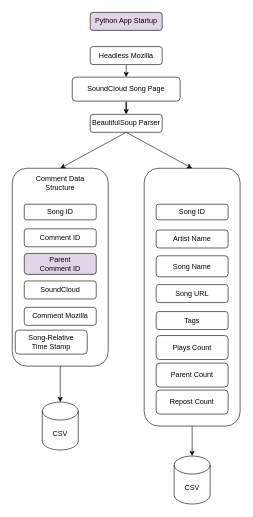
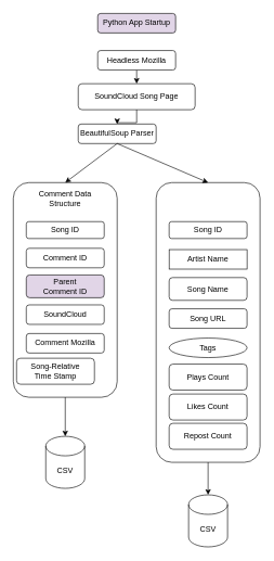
  <mxCell id="0" />
  <mxCell id="1" parent="0" />
  <mxCell id="2" style="edgeStyle=orthogonalEdgeStyle;rounded=0;orthogonalLoop=1;jettySize=auto;html=1;exitX=0.5;exitY=1;exitDx=0;exitDy=0;" edge="1" parent="1" source="3" target="7"><mxGeometry relative="1" as="geometry" /></mxCell>
  <mxCell id="3" value="&lt;div&gt;SoundCloud Song Page&lt;/div&gt;" style="rounded=1;whiteSpace=wrap;html=1;" vertex="1" parent="1"><mxGeometry x="120" y="128" width="180" height="40" as="geometry" /></mxCell>
  <mxCell id="4" style="edgeStyle=orthogonalEdgeStyle;rounded=0;orthogonalLoop=1;jettySize=auto;html=1;exitX=0.5;exitY=1;exitDx=0;exitDy=0;entryX=0.5;entryY=0;entryDx=0;entryDy=0;" edge="1" parent="1" source="5" target="3"><mxGeometry relative="1" as="geometry" /></mxCell>
  <mxCell id="5" value="Headless Mozilla" style="rounded=1;whiteSpace=wrap;html=1;" vertex="1" parent="1"><mxGeometry x="150" y="77" width="120" height="30" as="geometry" /></mxCell>
  <mxCell id="6" value="Python App Startup" style="rounded=1;whiteSpace=wrap;html=1;fillColor=#e1d5e7;" vertex="1" parent="1"><mxGeometry x="150" y="20" width="120" height="30" as="geometry" /></mxCell>
- <mxCell id="7" value="&lt;div&gt;BeautifulSoup Parser&lt;/div&gt;" style="rounded=1;whiteSpace=wrap;html=1;" vertex="1" parent="1"><mxGeometry x="150" y="190" width="120" height="30" as="geometry" /></mxCell>
+ <mxCell id="7" value="&lt;div&gt;BeautifulSoup Parser&lt;/div&gt;" style="rounded=1;whiteSpace=wrap;html=1;" vertex="1" parent="1"><mxGeometry x="120" y="190" width="120" height="30" as="geometry" /></mxCell>
  <mxCell id="8" value="" style="rounded=1;whiteSpace=wrap;html=1;" vertex="1" parent="1"><mxGeometry x="20" y="280" width="160" height="330" as="geometry" /></mxCell>
  <mxCell id="9" value="Comment Data Structure" style="text;html=1;align=center;verticalAlign=middle;whiteSpace=wrap;rounded=0;" vertex="1" parent="1"><mxGeometry x="55" y="290" width="90" height="30" as="geometry" /></mxCell>
  <mxCell id="10" value="&lt;div&gt;Comment Mozilla&lt;/div&gt;" style="rounded=1;whiteSpace=wrap;html=1;" vertex="1" parent="1"><mxGeometry x="40" y="512" width="120" height="30" as="geometry" /></mxCell>
  <mxCell id="11" value="&lt;div&gt;Song-Relative&lt;/div&gt;&lt;div&gt;Time Stamp&lt;/div&gt;" style="rounded=1;whiteSpace=wrap;html=1;" vertex="1" parent="1"><mxGeometry x="25" y="550" width="120" height="40" as="geometry" /></mxCell>
  <mxCell id="12" value="SoundCloud" style="rounded=1;whiteSpace=wrap;html=1;" vertex="1" parent="1"><mxGeometry x="40" y="468" width="120" height="30" as="geometry" /></mxCell>
  <mxCell id="13" value="&lt;div&gt;Song ID&lt;/div&gt;" style="rounded=1;whiteSpace=wrap;html=1;" vertex="1" parent="1"><mxGeometry x="40" y="340" width="120" height="26" as="geometry" /></mxCell>
  <mxCell id="14" value="Comment ID" style="rounded=1;whiteSpace=wrap;html=1;" vertex="1" parent="1"><mxGeometry x="40" y="381" width="120" height="30" as="geometry" /></mxCell>
  <mxCell id="15" value="&lt;div&gt;Parent&lt;/div&gt;&lt;div&gt;Comment ID&lt;br&gt;&lt;/div&gt;" style="rounded=1;whiteSpace=wrap;html=1;fillColor=#e1d5e7;" vertex="1" parent="1"><mxGeometry x="40" y="422" width="120" height="35" as="geometry" /></mxCell>
  <mxCell id="16" value="" style="rounded=1;whiteSpace=wrap;html=1;" vertex="1" parent="1"><mxGeometry x="240" y="280" width="160" height="430" as="geometry" /></mxCell>
- <mxCell id="17" value="Tags" style="rounded=1;whiteSpace=wrap;html=1;" vertex="1" parent="1"><mxGeometry x="260" y="519" width="120" height="30" as="geometry" /></mxCell>
+ <mxCell id="17" value="Tags" style="ellipse;whiteSpace=wrap;html=1;" vertex="1" parent="1"><mxGeometry x="260" y="519" width="120" height="30" as="geometry" /></mxCell>
  <mxCell id="18" value="Plays Count" style="rounded=1;whiteSpace=wrap;html=1;" vertex="1" parent="1"><mxGeometry x="260" y="559" width="120" height="40" as="geometry" /></mxCell>
  <mxCell id="19" value="Song URL" style="rounded=1;whiteSpace=wrap;html=1;" vertex="1" parent="1"><mxGeometry x="260" y="474" width="120" height="30" as="geometry" /></mxCell>
  <mxCell id="20" value="&lt;div&gt;Song ID&lt;/div&gt;" style="rounded=1;whiteSpace=wrap;html=1;" vertex="1" parent="1"><mxGeometry x="260" y="340" width="120" height="26" as="geometry" /></mxCell>
- <mxCell id="21" value="Artist Name" style="rounded=1;whiteSpace=wrap;html=1;" vertex="1" parent="1"><mxGeometry x="260" y="383" width="120" height="30" as="geometry" /></mxCell>
+ <mxCell id="21" value="Artist Name" style="whiteSpace=wrap;html=1;rounded=0;" vertex="1" parent="1"><mxGeometry x="260" y="383" width="120" height="30" as="geometry" /></mxCell>
  <mxCell id="22" value="&lt;div&gt;Song Name&lt;/div&gt;" style="rounded=1;whiteSpace=wrap;html=1;" vertex="1" parent="1"><mxGeometry x="260" y="426" width="120" height="35" as="geometry" /></mxCell>
- <mxCell id="23" value="Parent Count" style="rounded=1;whiteSpace=wrap;html=1;" vertex="1" parent="1"><mxGeometry x="260" y="605" width="120" height="40" as="geometry" /></mxCell>
+ <mxCell id="23" value="Likes Count" style="rounded=1;whiteSpace=wrap;html=1;" vertex="1" parent="1"><mxGeometry x="260" y="605" width="120" height="40" as="geometry" /></mxCell>
  <mxCell id="24" value="Repost Count" style="rounded=1;whiteSpace=wrap;html=1;" vertex="1" parent="1"><mxGeometry x="260" y="650" width="120" height="40" as="geometry" /></mxCell>
  <mxCell id="25" value="" style="endArrow=classic;html=1;rounded=0;exitX=0.5;exitY=1;exitDx=0;exitDy=0;entryX=0.5;entryY=0;entryDx=0;entryDy=0;" edge="1" parent="1" source="7" target="8"><mxGeometry width="50" height="50" relative="1" as="geometry"><mxPoint x="240" y="230" as="sourcePoint" /><mxPoint x="290" y="180" as="targetPoint" /></mxGeometry></mxCell>
  <mxCell id="26" value="" style="endArrow=classic;html=1;rounded=0;exitX=0.5;exitY=1;exitDx=0;exitDy=0;entryX=0.5;entryY=0;entryDx=0;entryDy=0;" edge="1" parent="1" source="7" target="16"><mxGeometry width="50" height="50" relative="1" as="geometry"><mxPoint x="230" y="230" as="sourcePoint" /><mxPoint x="290" y="180" as="targetPoint" /></mxGeometry></mxCell>
  <mxCell id="27" value="&lt;div&gt;CSV&lt;br&gt;&lt;/div&gt;" style="shape=cylinder3;whiteSpace=wrap;html=1;boundedLbl=1;backgroundOutline=1;size=15;" vertex="1" parent="1"><mxGeometry x="70" y="670" width="60" height="80" as="geometry" /></mxCell>
  <mxCell id="28" value="" style="endArrow=classic;html=1;rounded=0;exitX=0.5;exitY=1;exitDx=0;exitDy=0;entryX=0.5;entryY=0;entryDx=0;entryDy=0;entryPerimeter=0;" edge="1" parent="1" source="8" target="27"><mxGeometry width="50" height="50" relative="1" as="geometry"><mxPoint x="240" y="750" as="sourcePoint" /><mxPoint x="290" y="700" as="targetPoint" /></mxGeometry></mxCell>
  <mxCell id="29" value="&lt;div&gt;CSV&lt;br&gt;&lt;/div&gt;" style="shape=cylinder3;whiteSpace=wrap;html=1;boundedLbl=1;backgroundOutline=1;size=15;" vertex="1" parent="1"><mxGeometry x="290" y="760" width="60" height="80" as="geometry" /></mxCell>
  <mxCell id="30" value="" style="endArrow=classic;html=1;rounded=0;entryX=0.5;entryY=0;entryDx=0;entryDy=0;entryPerimeter=0;exitX=0.5;exitY=1;exitDx=0;exitDy=0;" edge="1" parent="1" source="16" target="29"><mxGeometry width="50" height="50" relative="1" as="geometry"><mxPoint x="250" y="750" as="sourcePoint" /><mxPoint x="300" y="700" as="targetPoint" /></mxGeometry></mxCell>
